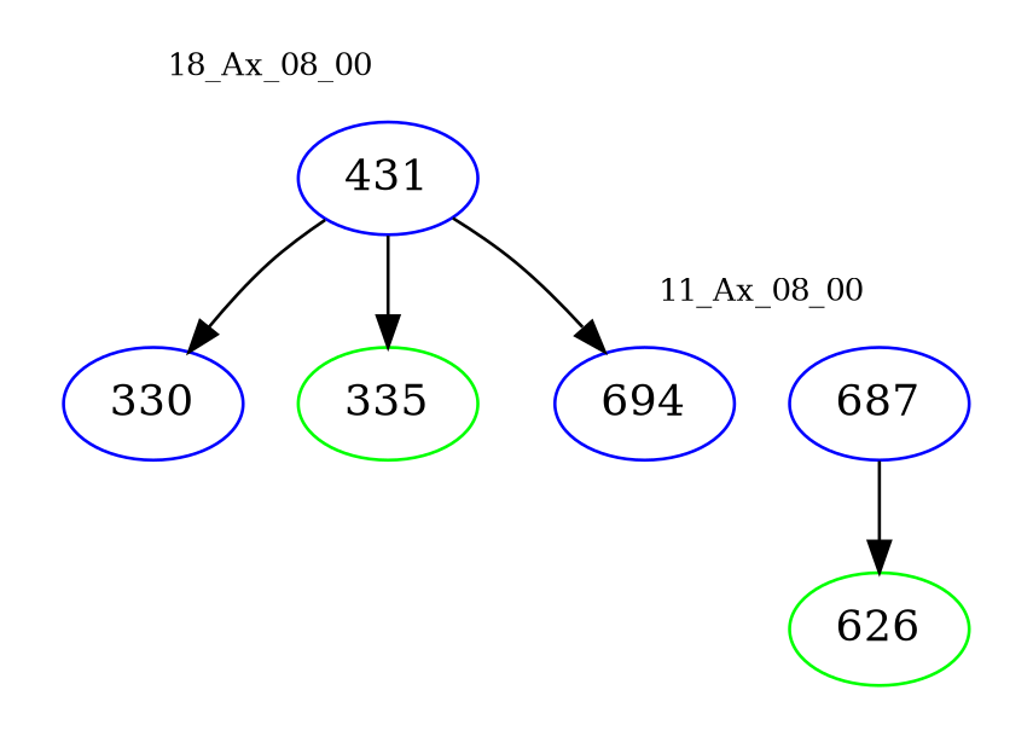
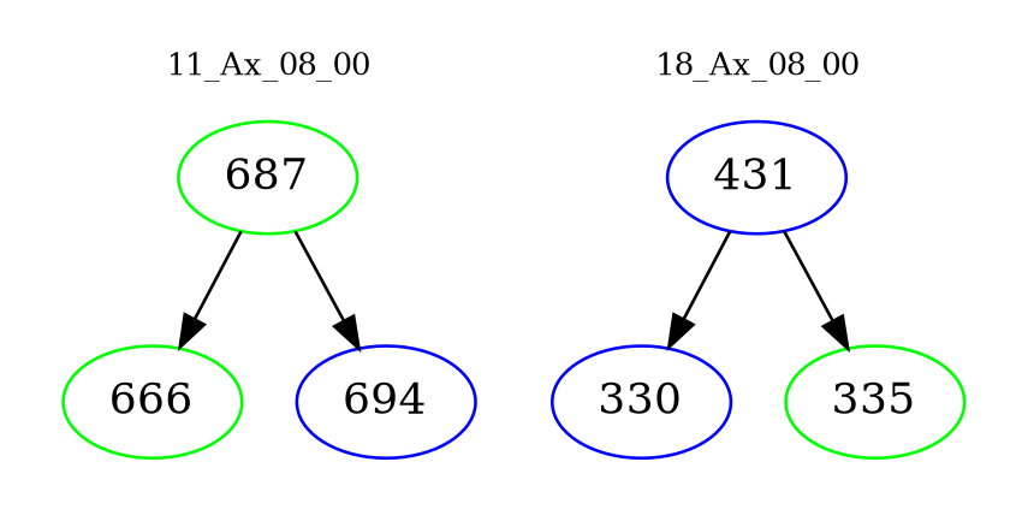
  digraph {
    node [color=blue]
    edge [color=black]
-   n1 [label=687]
-   n2 [color=green label=626]
+   n1 [color=green label=687]
+   n2 [color=green label=666]
    n3 [label=694]
    n4 [label=431]
    n5 [label=330]
    n6 [color=green label=335]
    subgraph cluster_1 {
      color=white
      fontsize=10
      label="11_Ax_08_00"
      n1
      n2
      n3
    }
    subgraph cluster_2 {
      color=white
      fontsize=10
      label="18_Ax_08_00"
      n4
      n5
      n6
    }
    n1 -> n2
-   n4 -> n3
+   n1 -> n3
    n4 -> n5
    n4 -> n6
  }
